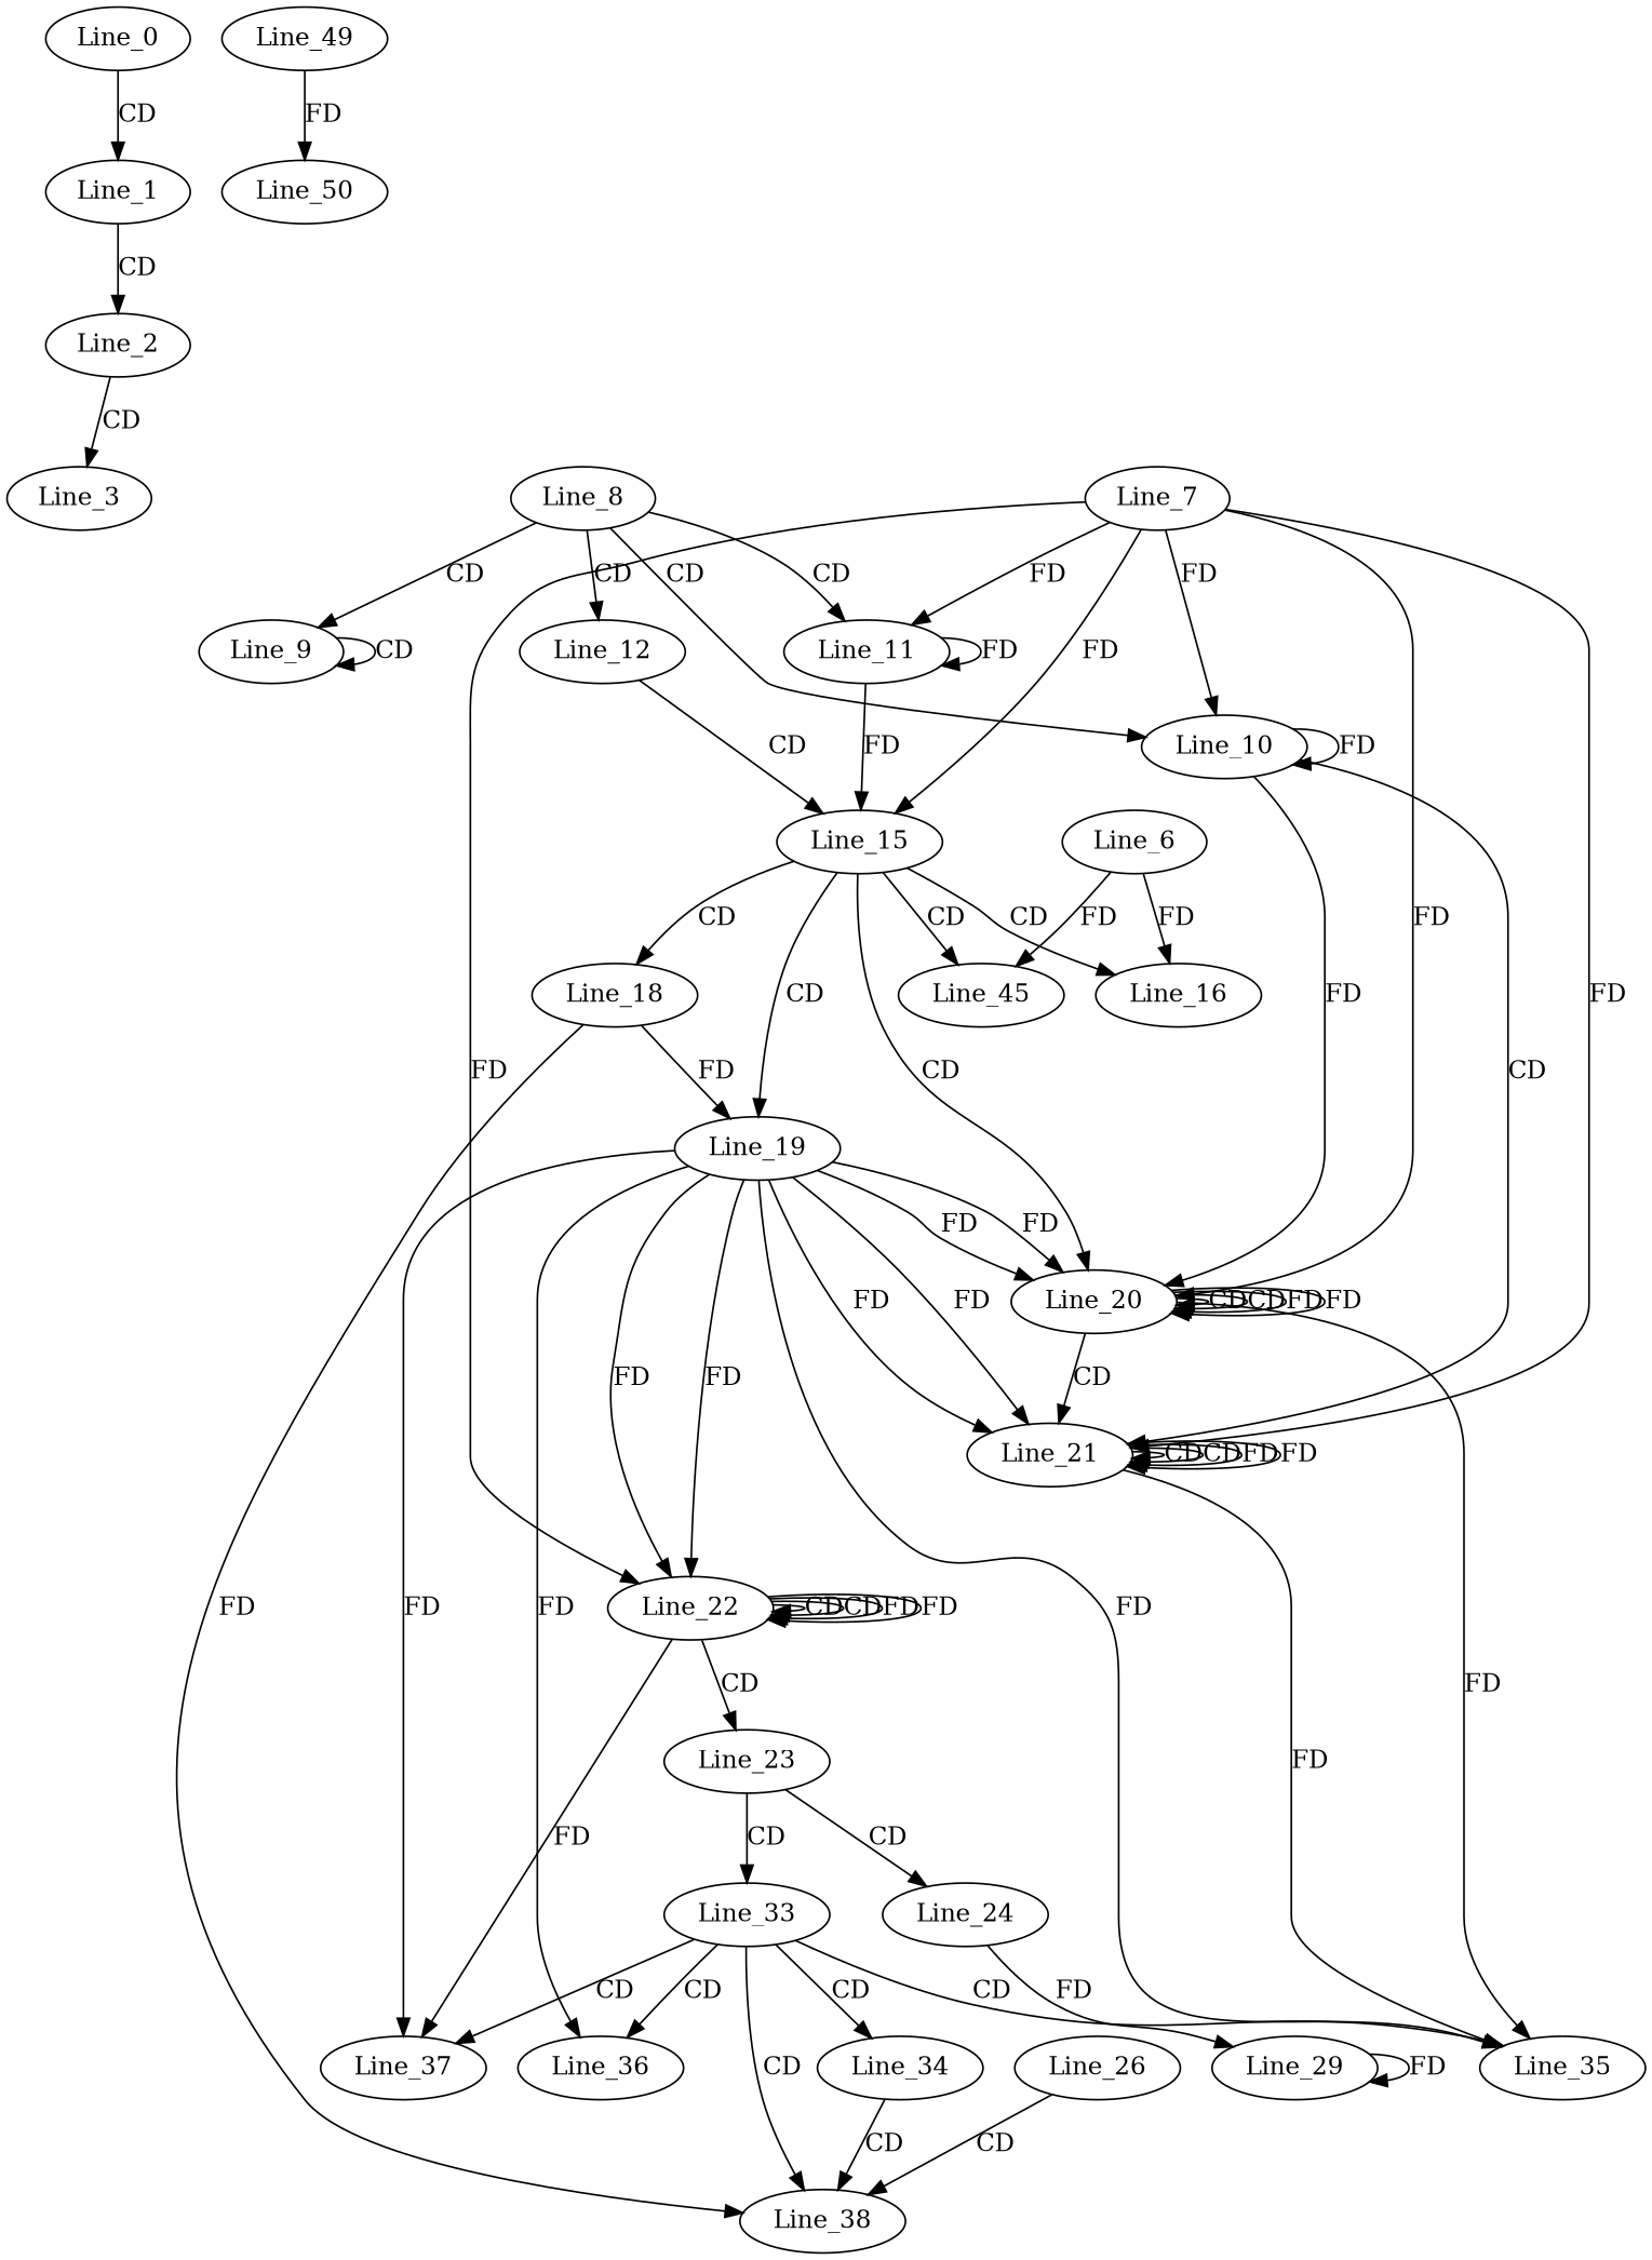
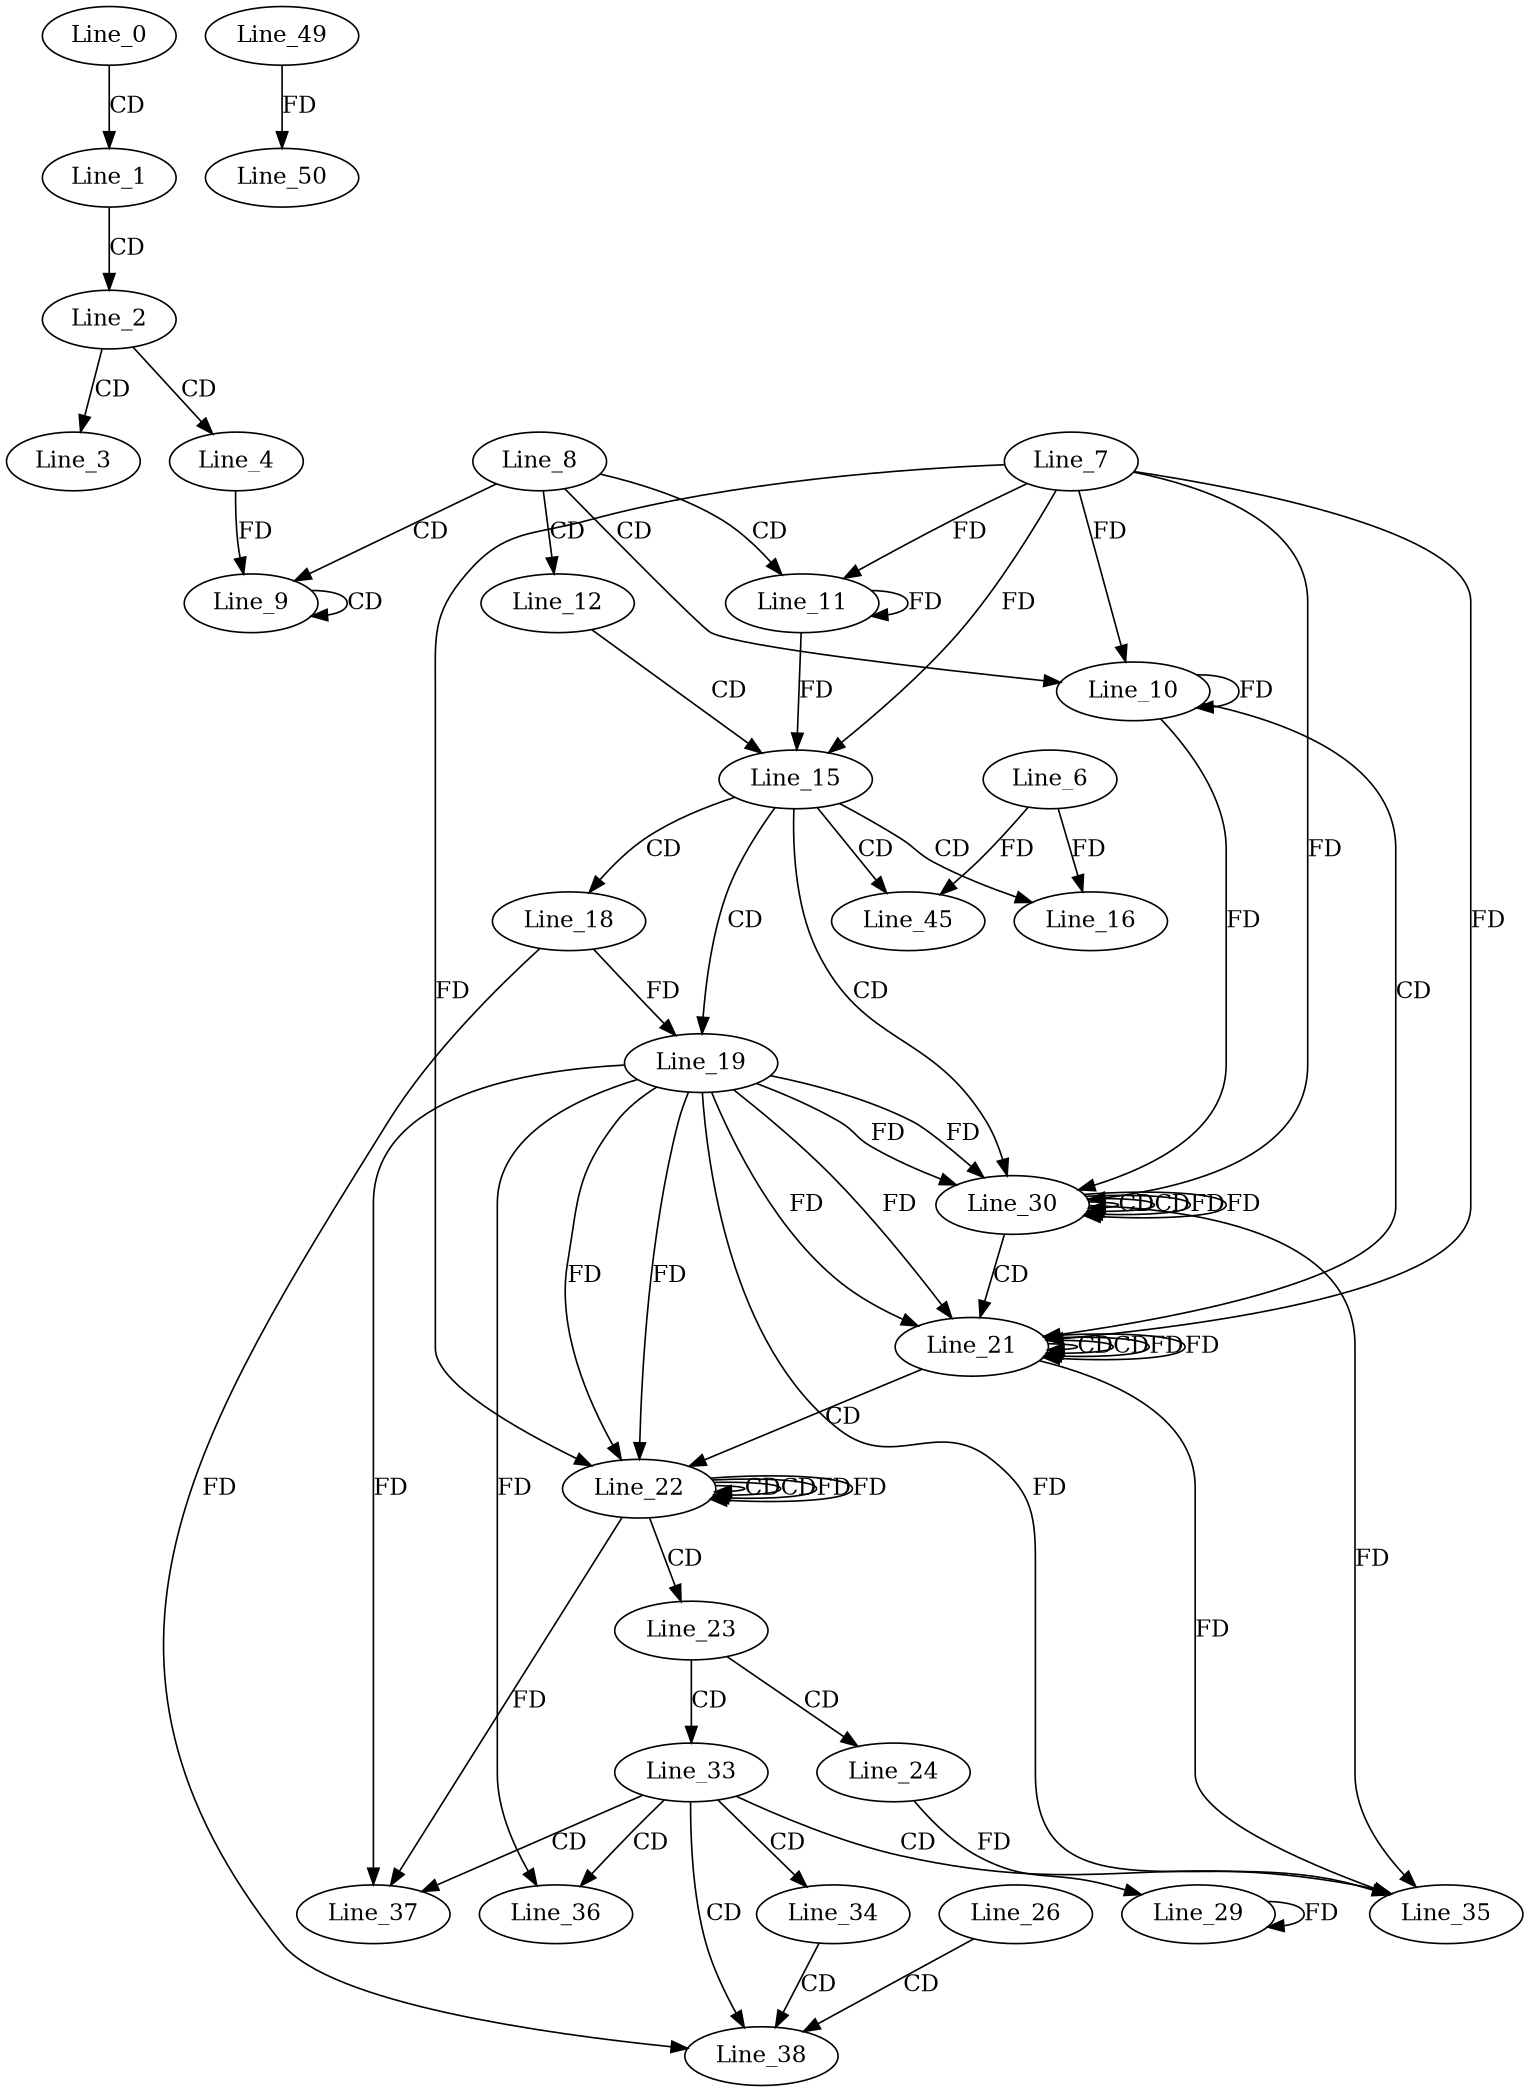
  digraph {
    Line_0
    Line_1
    Line_2
    Line_3
+   Line_4
    Line_9
    Line_8
    Line_10
    Line_11
    Line_12
-   Line_20
+   Line_20 [label=Line_30]
    Line_21
    Line_15
    Line_35
    Line_22
    Line_37
    Line_23
    Line_7
    Line_16
    Line_18
    Line_19
    Line_45
    Line_38
    Line_36
    Line_6
    Line_24
    Line_33
    Line_29
    Line_34
    Line_26
    Line_49
    Line_50
    Line_0 -> Line_1 [label=CD]
    Line_1 -> Line_2 [label=CD]
    Line_2 -> Line_3 [label=CD]
+   Line_2 -> Line_4 [label=CD]
+   Line_4 -> Line_9 [label=FD]
    Line_9 -> Line_9 [label=CD]
    Line_8 -> Line_9 [label=CD]
    Line_8 -> Line_10 [label=CD]
    Line_8 -> Line_11 [label=CD]
    Line_8 -> Line_12 [label=CD]
    Line_10 -> Line_10 [label=FD]
    Line_10 -> Line_20 [label=FD]
    Line_10 -> Line_21 [label=CD]
    Line_11 -> Line_11 [label=FD]
    Line_11 -> Line_15 [label=FD]
    Line_12 -> Line_15 [label=CD]
    Line_20 -> Line_20 [label=CD]
    Line_20 -> Line_20 [label=CD]
    Line_20 -> Line_20 [label=FD]
    Line_20 -> Line_20 [label=FD]
    Line_20 -> Line_21 [label=CD]
    Line_20 -> Line_35 [label=FD]
    Line_21 -> Line_21 [label=CD]
    Line_21 -> Line_21 [label=CD]
    Line_21 -> Line_21 [label=FD]
    Line_21 -> Line_21 [label=FD]
    Line_21 -> Line_35 [label=FD]
+   Line_21 -> Line_22 [label=CD]
    Line_15 -> Line_20 [label=CD]
    Line_15 -> Line_16 [label=CD]
    Line_15 -> Line_18 [label=CD]
    Line_15 -> Line_19 [label=CD]
    Line_15 -> Line_45 [label=CD]
    Line_22 -> Line_22 [label=CD]
    Line_22 -> Line_22 [label=CD]
    Line_22 -> Line_22 [label=FD]
    Line_22 -> Line_22 [label=FD]
    Line_22 -> Line_37 [label=FD]
    Line_22 -> Line_23 [label=CD]
    Line_23 -> Line_24 [label=CD]
    Line_23 -> Line_33 [label=CD]
    Line_7 -> Line_10 [label=FD]
    Line_7 -> Line_11 [label=FD]
    Line_7 -> Line_20 [label=FD]
    Line_7 -> Line_21 [label=FD]
    Line_7 -> Line_15 [label=FD]
    Line_7 -> Line_22 [label=FD]
    Line_18 -> Line_19 [label=FD]
    Line_18 -> Line_38 [label=FD]
    Line_19 -> Line_20 [label=FD]
    Line_19 -> Line_20 [label=FD]
    Line_19 -> Line_21 [label=FD]
    Line_19 -> Line_21 [label=FD]
    Line_19 -> Line_35 [label=FD]
    Line_19 -> Line_22 [label=FD]
    Line_19 -> Line_22 [label=FD]
    Line_19 -> Line_37 [label=FD]
    Line_19 -> Line_36 [label=FD]
    Line_6 -> Line_16 [label=FD]
    Line_6 -> Line_45 [label=FD]
    Line_24 -> Line_29 [label=FD]
    Line_33 -> Line_35 [label=CD]
    Line_33 -> Line_37 [label=CD]
    Line_33 -> Line_38 [label=CD]
    Line_33 -> Line_36 [label=CD]
    Line_33 -> Line_34 [label=CD]
    Line_29 -> Line_29 [label=FD]
    Line_34 -> Line_38 [label=CD]
    Line_26 -> Line_38 [label=CD]
    Line_49 -> Line_50 [label=FD]
  }
